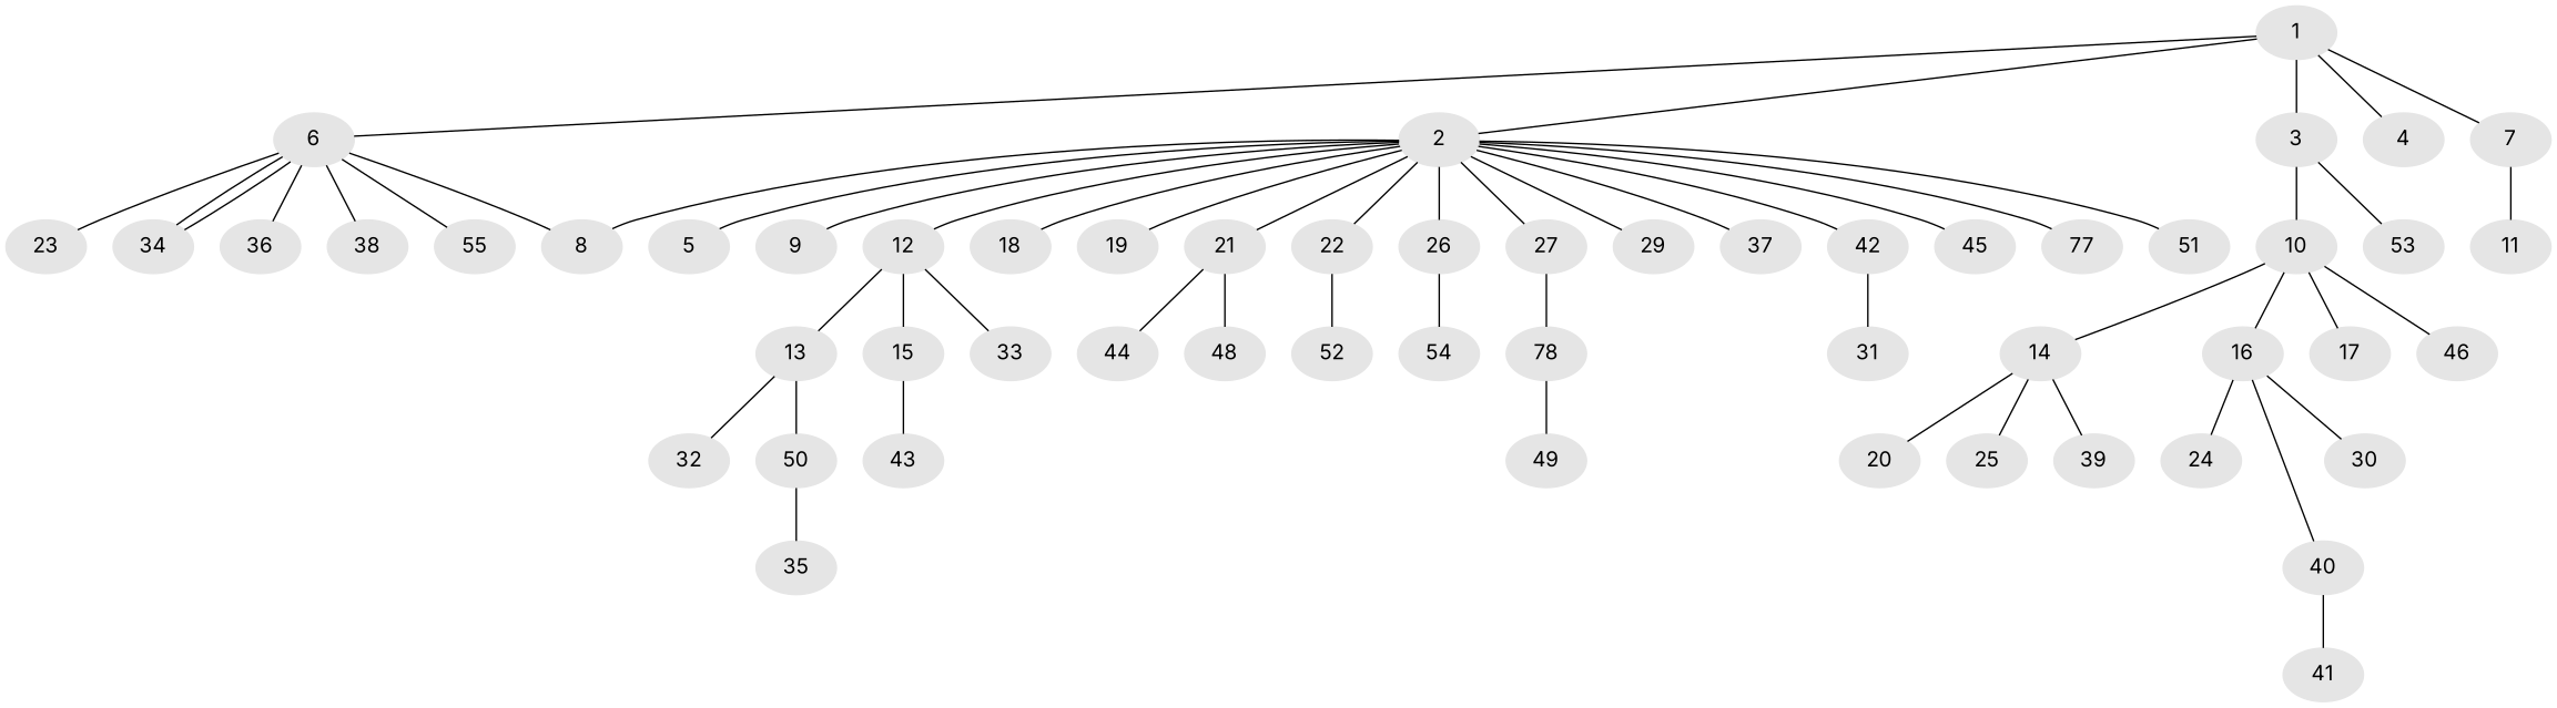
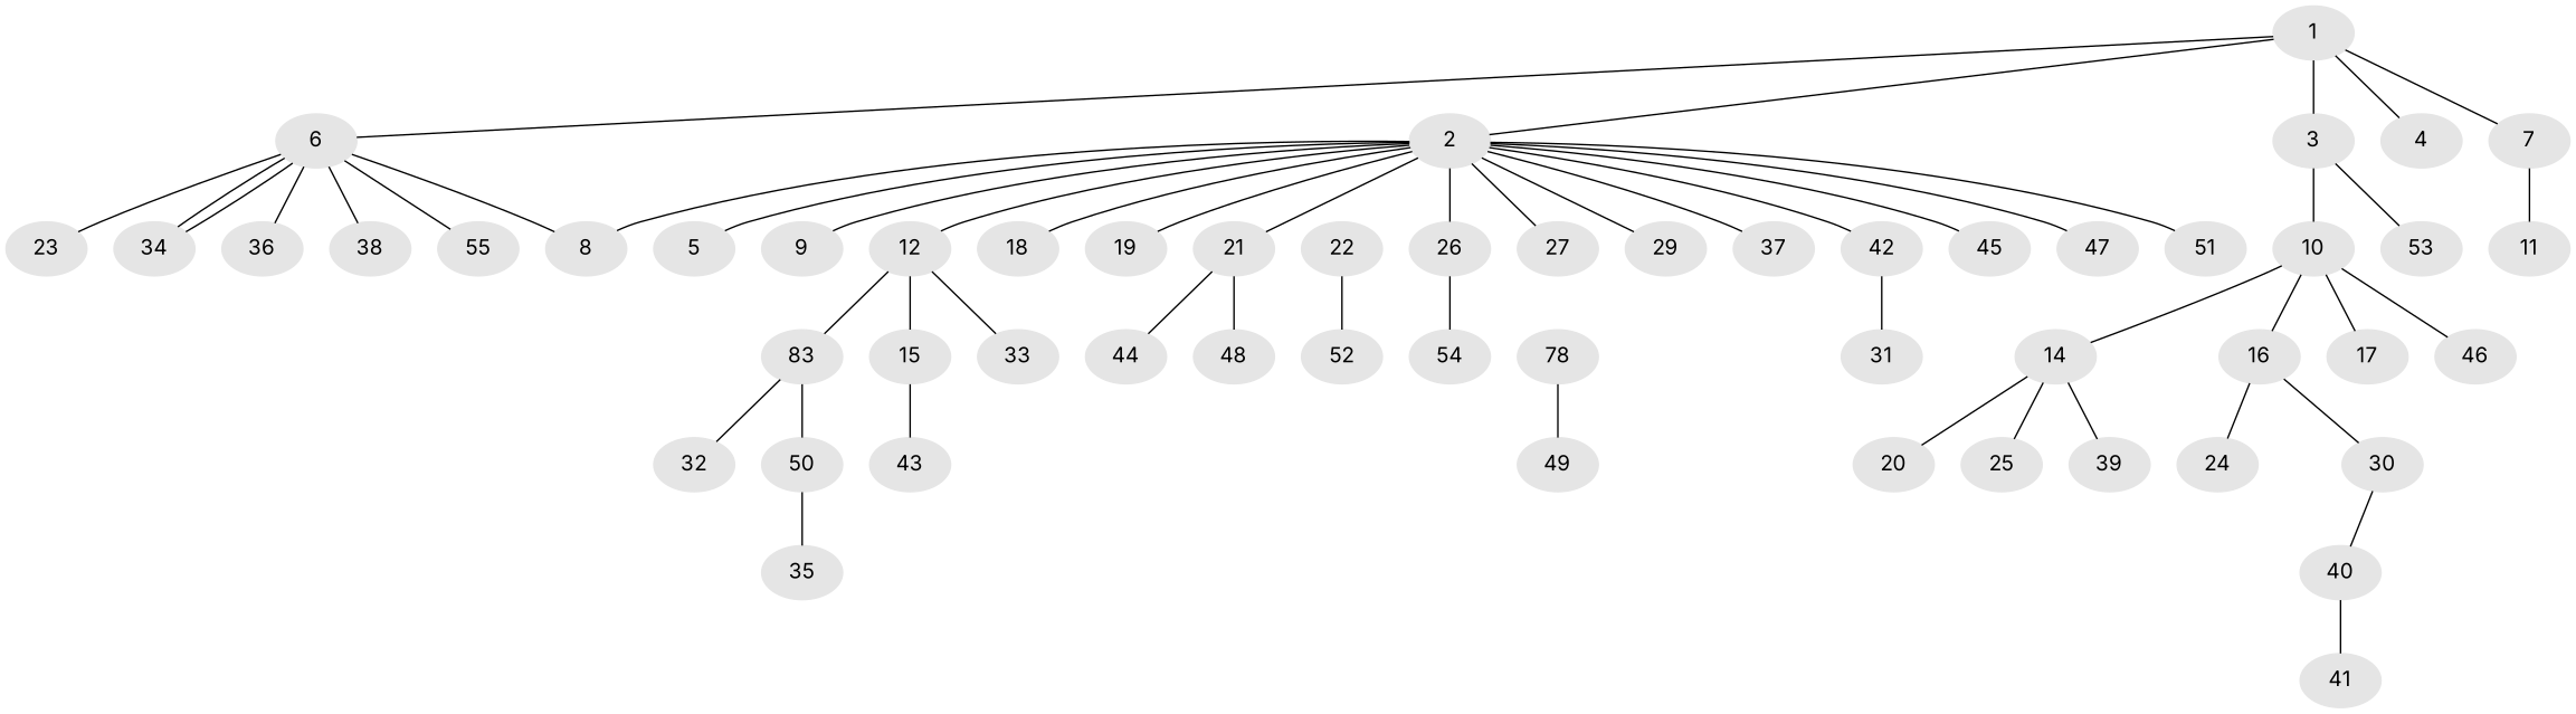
  graph {
    fontname=Inter
    node [color=gray90 fontname=Inter style=filled]
    edge [fontname=Inter]
    1
    2
    3
    4
    6
    7
    5
    8
    9
    12
    18
    19
    21
    22
    26
    27
    29
    37
    42
    45
-   47 [label=77]
+   47
    51
    10
    53
    23
    34
    36
    38
    55
    11
-   13
+   13 [label=83]
    15
    33
    44
    48
    52
    54
    n38 [label=78]
    31
    14
    16
    17
    46
    20
    25
    39
    24
    30
    40
    32
    50
    43
    35
    41
    49
    1 -- 2
    1 -- 3
    1 -- 4
    1 -- 6
    1 -- 7
    2 -- 5
    2 -- 8
    2 -- 9
    2 -- 12
    2 -- 18
    2 -- 19
    2 -- 21
-   2 -- 22
    2 -- 26
    2 -- 27
    2 -- 29
    2 -- 37
    2 -- 42
    2 -- 45
    2 -- 47
    2 -- 51
    3 -- 10
    3 -- 53
    6 -- 8
    6 -- 23
    6 -- 34
    6 -- 34
    6 -- 36
    6 -- 38
    6 -- 55
    7 -- 11
    12 -- 13
    12 -- 15
    12 -- 33
    21 -- 44
    21 -- 48
    22 -- 52
    26 -- 54
-   27 -- n38
    42 -- 31
    10 -- 14
    10 -- 16
    10 -- 17
    10 -- 46
    13 -- 32
    13 -- 50
    15 -- 43
    n38 -- 49
    14 -- 20
    14 -- 25
    14 -- 39
    16 -- 24
    16 -- 30
-   16 -- 40
+   30 -- 40
    40 -- 41
    50 -- 35
  }
